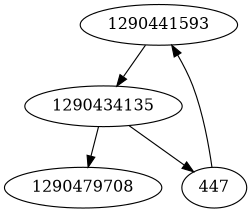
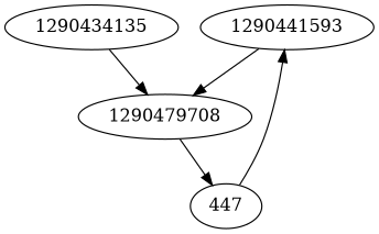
  strict digraph {
    1290441593
    1290479708
    447
    1290434135
-   1290441593 -> 1290434135
-   1290434135 -> 447
+   1290441593 -> 1290479708
+   1290479708 -> 447
    447 -> 1290441593
    1290434135 -> 1290479708
  }
